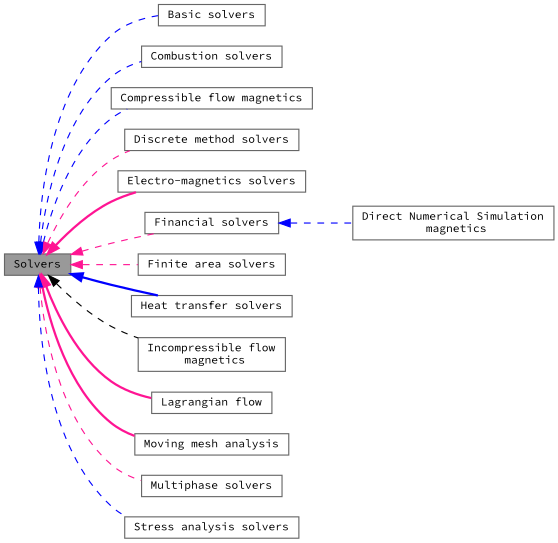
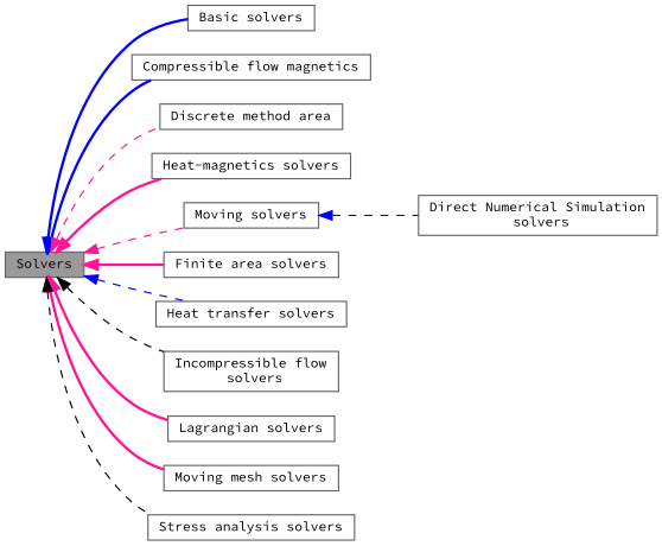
  digraph {
    fontname="Source Code Pro"
    rankdir=LR
    node [color=grey40 fillcolor=white fontname="Source Code Pro" fontsize=10 shape=box style=filled]
    edge [color=deeppink dir=back fontname="Source Code Pro" fontsize=10 labelfontname=Helvetica labelfontsize=10 shape=plaintext style=dashed]
    n1 [height=0.2 label="Basic solvers" width=0.4]
-   n2 [height=0.2 label="Combustion solvers" width=0.4]
    n3 [height=0.2 label="Compressible flow magnetics" width=0.4]
-   n4 [height=0.2 label="Direct Numerical Simulation\l magnetics" width=0.4]
-   n5 [height=0.2 label="Discrete method solvers" width=0.4]
-   n6 [height=0.2 label="Electro-magnetics solvers" width=0.4]
-   n7 [height=0.2 label="Financial solvers" width=0.4]
+   n4 [height=0.2 label="Direct Numerical Simulation\l solvers" width=0.4]
+   n5 [height=0.2 label="Discrete method area" width=0.4]
+   n6 [height=0.2 label="Heat-magnetics solvers" width=0.4]
+   n7 [height=0.2 label="Moving solvers" width=0.4]
    n8 [height=0.2 label="Finite area solvers" width=0.4]
    n9 [height=0.2 label="Heat transfer solvers" width=0.4]
-   n10 [height=0.2 label="Incompressible flow\l magnetics" width=0.4]
-   n11 [height=0.2 label="Lagrangian flow" width=0.4]
-   n12 [height=0.2 label="Moving mesh analysis" width=0.4]
-   n13 [height=0.2 label="Multiphase solvers" width=0.4]
+   n10 [height=0.2 label="Incompressible flow\l solvers" width=0.4]
+   n11 [height=0.2 label="Lagrangian solvers" width=0.4]
+   n12 [height=0.2 label="Moving mesh solvers" width=0.4]
    n14 [color=gray40 fillcolor=grey60 fontcolor=black height=0.2 label=Solvers width=0.4]
    n15 [height=0.2 label="Stress analysis solvers" width=0.4]
    n7 -> n4 [color=blue]
-   n14 -> n1 [color=blue]
-   n14 -> n2 [color=blue]
-   n14 -> n3 [color=blue]
+   n14 -> n1 [color=blue style=bold]
+   n14 -> n3 [color=blue style=bold]
    n14 -> n5
    n14 -> n6 [style=bold]
    n14 -> n7
-   n14 -> n8
-   n14 -> n9 [color=blue style=bold]
+   n14 -> n8 [style=bold]
+   n14 -> n9 [color=blue]
    n14 -> n10 [color=black]
    n14 -> n11 [style=bold]
    n14 -> n12 [style=bold]
-   n14 -> n13
-   n14 -> n15 [color=blue]
+   n14 -> n15 [color=black]
  }
